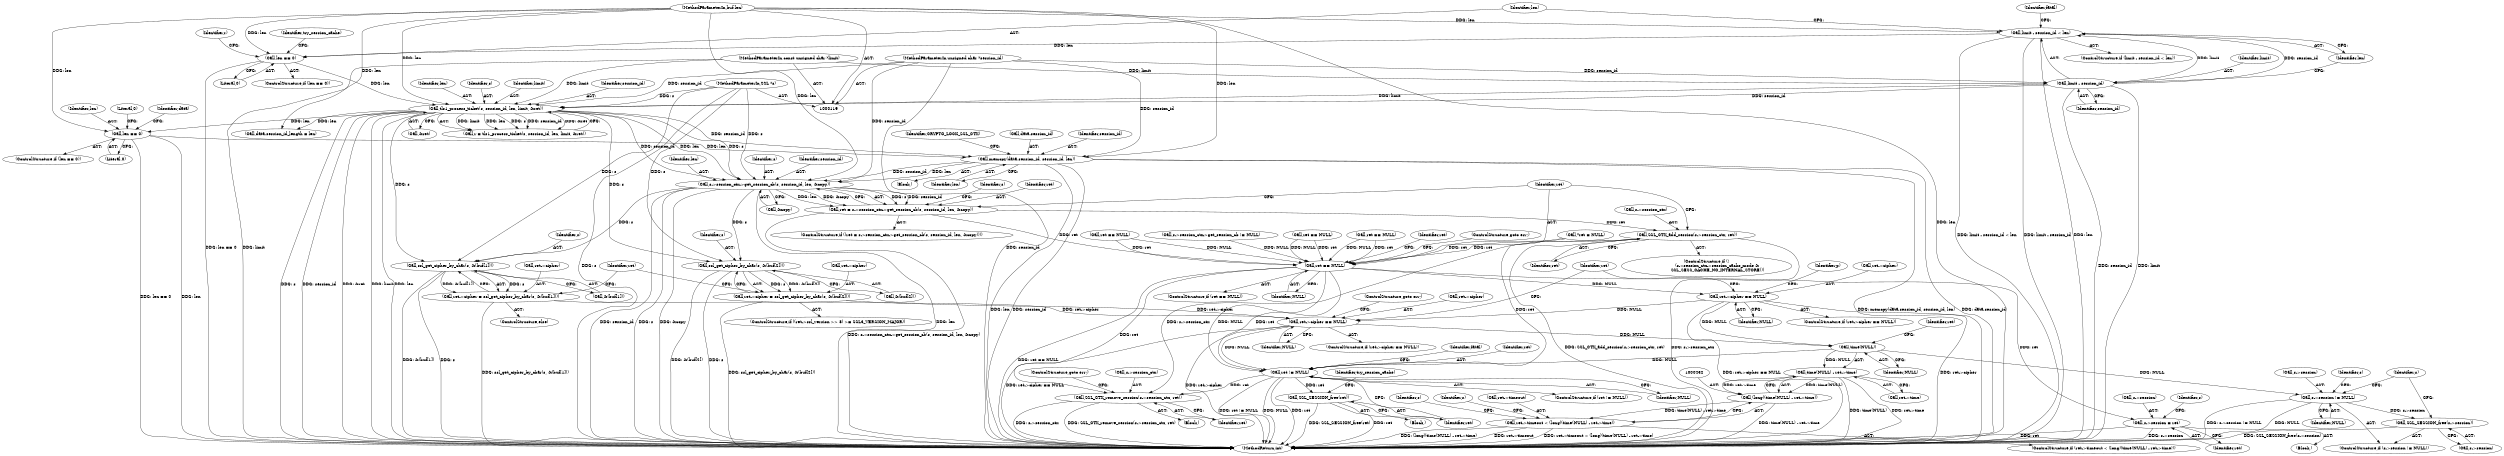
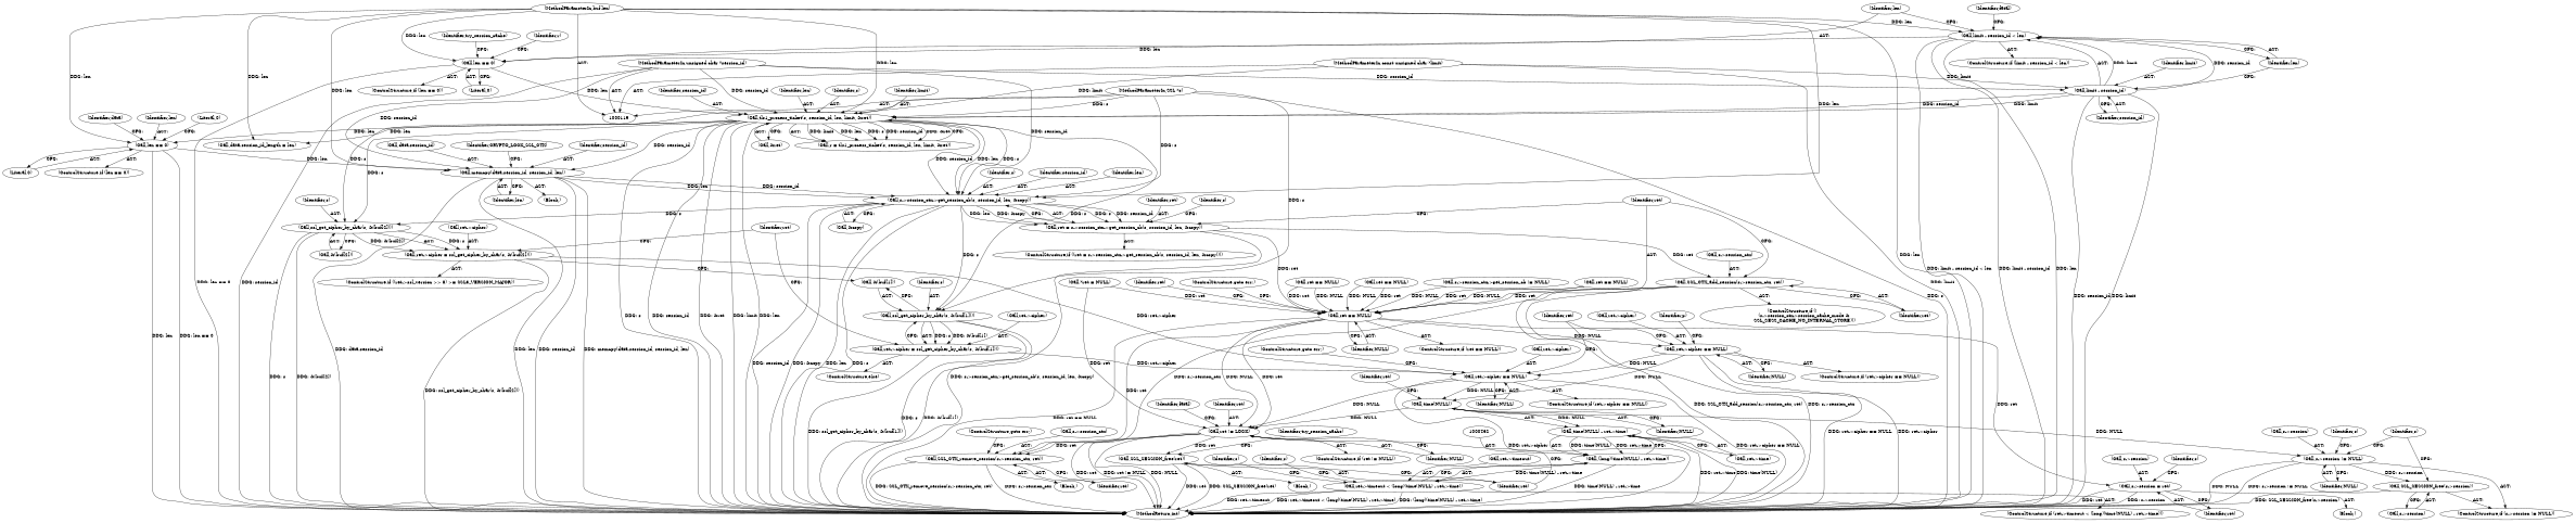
  digraph {
    n1 [label="(Call,memcpy(data.session_id, session_id, len))"]
    n2 [label="(Call,s->session_ctx->get_session_cb(s, session_id, len, &copy))"]
    n3 [label="(Identifier,len)"]
    n4 [label="(MethodReturn,int)"]
    n5 [label="(Block,)"]
    n6 [label="(Call,ssl_get_cipher_by_char(s, &(buf[2])))"]
    n7 [label="(Call,ssl_get_cipher_by_char(s, &(buf[1])))"]
    n8 [label="(Call,ret = s->session_ctx->get_session_cb(s, session_id, len, &copy))"]
    n9 [label="(Call,&copy)"]
    n10 [label="(Call,tls1_process_ticket(s, session_id, len, limit, &ret))"]
    n11 [label="(Call,len == 0)"]
    n12 [label="(Call,&ret)"]
    n13 [label="(Call,data.session_id_length = len)"]
    n14 [label="(Call,r = tls1_process_ticket(s, session_id, len, limit, &ret))"]
    n15 [label="(ControlStructure,if (len == 0))"]
    n16 [label="(Literal,0)"]
    n17 [label="(Call,ret->cipher = ssl_get_cipher_by_char(s, &(buf[2])))"]
    n18 [label="(Call,&(buf[2]))"]
    n19 [label="(Call,ret->cipher = ssl_get_cipher_by_char(s, &(buf[1])))"]
    n20 [label="(Call,&(buf[1]))"]
    n21 [label="(MethodParameterIn,SSL *s)"]
    1000119
    n23 [label="(Call,limit - session_id)"]
    n24 [label="(Call,limit - session_id < len)"]
    n25 [label="(Identifier,session_id)"]
    n26 [label="(Call,len == 0)"]
    n27 [label="(Identifier,len)"]
    n28 [label="(ControlStructure,if (limit - session_id < len))"]
    n29 [label="(MethodParameterIn,const unsigned char *limit)"]
    n30 [label="(MethodParameterIn,unsigned char *session_id)"]
    n31 [label="(ControlStructure,if (len == 0))"]
    n32 [label="(Literal,0)"]
    n33 [label="(MethodParameterIn,buf len)"]
    n34 [label="(Call,SSL_CTX_add_session(s->session_ctx, ret))"]
    n35 [label="(Call,ret == NULL)"]
    n36 [label="(ControlStructure,if ((ret = s->session_ctx->get_session_cb(s, session_id, len, &copy))))"]
    n37 [label="(Call,SSL_CTX_remove_session(s->session_ctx, ret))"]
    n38 [label="(Identifier,ret)"]
    n39 [label="(ControlStructure,if (!\n                (s->session_ctx->session_cache_mode &\n                 SSL_SESS_CACHE_NO_INTERNAL_STORE)))"]
    n40 [label="(Call,ret->cipher == NULL)"]
-   n41 [label="(Call,ret != NULL)"]
+   n41 [label="(Call,ret != LOCK)"]
    n42 [label="(Call,s->session = ret)"]
    n43 [label="(Identifier,NULL)"]
    n44 [label="(ControlStructure,if (ret == NULL))"]
    n45 [label="(Block,)"]
    n46 [label="(Identifier,ret)"]
    n47 [label="(Call,ret->cipher == NULL)"]
    n48 [label="(Call,time(NULL))"]
    n49 [label="(ControlStructure,if (ret->cipher == NULL))"]
    n50 [label="(Identifier,NULL)"]
    n51 [label="(Call,SSL_SESSION_free(ret))"]
    n52 [label="(ControlStructure,if (ret != NULL))"]
    n53 [label="(Identifier,NULL)"]
    n54 [label="(Block,)"]
    n55 [label="(Identifier,ret)"]
    n56 [label="(Identifier,NULL)"]
    n57 [label="(ControlStructure,if (ret->cipher == NULL))"]
    n58 [label="(Call,time(NULL) - ret->time)"]
    n59 [label="(Call,s->session != NULL)"]
    n60 [label="(Identifier,NULL)"]
    n61 [label="(Call,(long)(time(NULL) - ret->time))"]
    n62 [label="(Call,ret->time)"]
    n63 [label="(Call,SSL_SESSION_free(s->session))"]
    n64 [label="(Identifier,NULL)"]
    n65 [label="(ControlStructure,if (s->session != NULL))"]
    n66 [label="(Call,ret->timeout < (long)(time(NULL) - ret->time))"]
    n67 [label="(ControlStructure,if (ret->timeout < (long)(time(NULL) - ret->time)))"]
    n68 [label="(Call,s->session)"]
    n69 [label="(Identifier,ret)"]
    n70 [label="(Block,)"]
    n71 [label="(ControlStructure,if ((ret->ssl_version >> 8) >= SSL3_VERSION_MAJOR))"]
    n72 [label="(ControlStructure,else)"]
    n73 [label="(Identifier,fatal)"]
    n74 [label="(Identifier,s)"]
    n75 [label="(Identifier,ret)"]
    n76 [label="(Call,data.session_id)"]
    n77 [label="(Identifier,len)"]
    n78 [label="(Identifier,s)"]
    n79 [label="(Identifier,s)"]
    n80 [label="(Identifier,p)"]
    n81 [label="(Identifier,limit)"]
    n82 [label="(Identifier,data)"]
    n83 [label="(Call,ret->cipher)"]
    n84 [label="(Call,s->session_ctx)"]
    n85 [label="(Identifier,CRYPTO_LOCK_SSL_CTX)"]
    n86 [label="(Identifier,limit)"]
    n87 [label="(Call,ret == NULL)"]
    n88 [label="(Identifier,session_id)"]
    n89 [label="(Call,ret->cipher)"]
    n90 [label="(Identifier,len)"]
    n91 [label="(Identifier,ret)"]
    n92 [label="(Identifier,ret)"]
    n93 [label="(Identifier,try_session_cache)"]
    n94 [label="(Identifier,s)"]
    n95 [label="(Identifier,s)"]
    n96 [label="(Identifier,session_id)"]
    n97 [label="(Identifier,ret)"]
    n98 [label="(Call,s->session)"]
    n99 [label="(Identifier,ret)"]
    n100 [label="(Identifier,s)"]
    n101 [label="(Call,ret->timeout)"]
    n102 [label="(Identifier,len)"]
    n103 [label="(Call,s->session_ctx->get_session_cb != NULL)"]
    n104 [label="(Identifier,s)"]
    n105 [label="(Call,ret->cipher)"]
    n106 [label="(Identifier,s)"]
    n107 [label="(Call,ret == NULL)"]
    n108 [label="(Identifier,fatal)"]
    n109 [label="(ControlStructure,goto err;)"]
    n110 [label="(Identifier,s)"]
    n111 [label="(Identifier,session_id)"]
    n112 [label="(Identifier,r)"]
    n113 [label="(Call,s->session_ctx)"]
    n114 [label="(Call,*ret = NULL)"]
    n115 [label="(Identifier,ret)"]
    n116 [label="(Literal,0)"]
    n117 [label="(Call,s->session)"]
    n118 [label="(Identifier,try_session_cache)"]
    n119 [label="(Call,ret == NULL)"]
    n120 [label="(ControlStructure,goto err;)"]
    n121 [label="(Identifier,len)"]
    n122 [label="(Identifier,s)"]
    n123 [label="(Call,ret->cipher)"]
    n124 [label="(Identifier,ret)"]
    n125 [label="(ControlStructure,goto err;)"]
    1000432
    n1 -> n2 [label="DDG: session_id"]
    n1 -> n2 [label="DDG: len"]
    n1 -> n3 [label="CFG: "]
    n1 -> n4 [label="DDG: session_id"]
    n1 -> n4 [label="DDG: memcpy(data.session_id, session_id, len)"]
    n1 -> n4 [label="DDG: data.session_id"]
    n1 -> n4 [label="DDG: len"]
    n1 -> n5 [label="AST: "]
    n2 -> n4 [label="DDG: s"]
    n2 -> n4 [label="DDG: session_id"]
    n2 -> n4 [label="DDG: &copy"]
    n2 -> n4 [label="DDG: len"]
    n2 -> n6 [label="DDG: s"]
    n2 -> n7 [label="DDG: s"]
    n2 -> n8 [label="AST: "]
    n2 -> n8 [label="DDG: s"]
    n2 -> n8 [label="DDG: session_id"]
    n2 -> n8 [label="DDG: len"]
    n2 -> n8 [label="DDG: &copy"]
    n2 -> n9 [label="CFG: "]
    n3 -> n1 [label="AST: "]
    n6 -> n4 [label="DDG: &(buf[2])"]
    n6 -> n4 [label="DDG: s"]
    n6 -> n17 [label="AST: "]
    n6 -> n17 [label="DDG: s"]
    n6 -> n17 [label="DDG: &(buf[2])"]
    n6 -> n18 [label="CFG: "]
    n7 -> n4 [label="DDG: s"]
    n7 -> n4 [label="DDG: &(buf[1])"]
    n7 -> n19 [label="AST: "]
    n7 -> n19 [label="DDG: s"]
    n7 -> n19 [label="DDG: &(buf[1])"]
    n7 -> n20 [label="CFG: "]
    n8 -> n2 [label="CFG: "]
    n8 -> n4 [label="DDG: s->session_ctx->get_session_cb(s, session_id, len, &copy)"]
    n8 -> n34 [label="DDG: ret"]
    n8 -> n35 [label="DDG: ret"]
    n8 -> n36 [label="AST: "]
    n9 -> n2 [label="AST: "]
    n10 -> n1 [label="DDG: session_id"]
    n10 -> n2 [label="DDG: s"]
    n10 -> n2 [label="DDG: session_id"]
    n10 -> n2 [label="DDG: len"]
    n10 -> n4 [label="DDG: s"]
    n10 -> n4 [label="DDG: session_id"]
    n10 -> n4 [label="DDG: &ret"]
    n10 -> n4 [label="DDG: limit"]
    n10 -> n4 [label="DDG: len"]
    n10 -> n6 [label="DDG: s"]
    n10 -> n7 [label="DDG: s"]
    n10 -> n11 [label="DDG: len"]
    n10 -> n12 [label="CFG: "]
    n10 -> n13 [label="DDG: len"]
    n10 -> n14 [label="AST: "]
    n10 -> n14 [label="DDG: limit"]
    n10 -> n14 [label="DDG: len"]
    n10 -> n14 [label="DDG: s"]
    n10 -> n14 [label="DDG: session_id"]
    n10 -> n14 [label="DDG: &ret"]
    n11 -> n1 [label="DDG: len"]
    n11 -> n4 [label="DDG: len == 0"]
    n11 -> n4 [label="DDG: len"]
    n11 -> n15 [label="AST: "]
    n11 -> n16 [label="CFG: "]
    n12 -> n10 [label="AST: "]
    n14 -> n10 [label="CFG: "]
    n16 -> n11 [label="AST: "]
    n17 -> n4 [label="DDG: ssl_get_cipher_by_char(s, &(buf[2]))"]
-   n17 -> n6 [label="CFG: "]
+   n17 -> n20 [label="CFG: "]
    n17 -> n47 [label="DDG: ret->cipher"]
    n17 -> n71 [label="AST: "]
    n18 -> n6 [label="AST: "]
    n19 -> n4 [label="DDG: ssl_get_cipher_by_char(s, &(buf[1]))"]
    n19 -> n7 [label="CFG: "]
    n19 -> n47 [label="DDG: ret->cipher"]
    n19 -> n72 [label="AST: "]
    n20 -> n7 [label="AST: "]
    n21 -> n2 [label="DDG: s"]
    n21 -> n4 [label="DDG: s"]
    n21 -> n6 [label="DDG: s"]
    n21 -> n7 [label="DDG: s"]
    n21 -> n10 [label="DDG: s"]
    n21 -> 1000119 [label="AST: "]
    n23 -> n4 [label="DDG: session_id"]
    n23 -> n4 [label="DDG: limit"]
    n23 -> n10 [label="DDG: session_id"]
    n23 -> n10 [label="DDG: limit"]
    n23 -> n24 [label="AST: "]
    n23 -> n24 [label="DDG: limit"]
    n23 -> n24 [label="DDG: session_id"]
    n23 -> n25 [label="CFG: "]
    n24 -> n4 [label="DDG: limit - session_id < len"]
    n24 -> n4 [label="DDG: limit - session_id"]
    n24 -> n4 [label="DDG: len"]
    n24 -> n26 [label="DDG: len"]
    n24 -> n27 [label="CFG: "]
    n24 -> n28 [label="AST: "]
    n25 -> n23 [label="AST: "]
    n26 -> n4 [label="DDG: len == 0"]
    n26 -> n10 [label="DDG: len"]
    n26 -> n31 [label="AST: "]
    n26 -> n32 [label="CFG: "]
    n27 -> n23 [label="CFG: "]
    n27 -> n24 [label="AST: "]
    n29 -> n4 [label="DDG: limit"]
    n29 -> n10 [label="DDG: limit"]
    n29 -> 1000119 [label="AST: "]
    n29 -> n23 [label="DDG: limit"]
    n30 -> n1 [label="DDG: session_id"]
    n30 -> n2 [label="DDG: session_id"]
    n30 -> n4 [label="DDG: session_id"]
    n30 -> n10 [label="DDG: session_id"]
    n30 -> 1000119 [label="AST: "]
    n30 -> n23 [label="DDG: session_id"]
    n32 -> n26 [label="AST: "]
    n33 -> n1 [label="DDG: len"]
    n33 -> n2 [label="DDG: len"]
    n33 -> n4 [label="DDG: len"]
    n33 -> n10 [label="DDG: len"]
    n33 -> n11 [label="DDG: len"]
    n33 -> n13 [label="DDG: len"]
    n33 -> 1000119 [label="AST: "]
    n33 -> n24 [label="DDG: len"]
    n33 -> n26 [label="DDG: len"]
    n34 -> n4 [label="DDG: SSL_CTX_add_session(s->session_ctx, ret)"]
    n34 -> n4 [label="DDG: s->session_ctx"]
    n34 -> n35 [label="DDG: ret"]
    n34 -> n37 [label="DDG: s->session_ctx"]
    n34 -> n38 [label="CFG: "]
    n34 -> n39 [label="AST: "]
    n35 -> n4 [label="DDG: ret == NULL"]
    n35 -> n37 [label="DDG: ret"]
    n35 -> n40 [label="DDG: NULL"]
    n35 -> n41 [label="DDG: ret"]
    n35 -> n41 [label="DDG: NULL"]
    n35 -> n42 [label="DDG: ret"]
    n35 -> n43 [label="CFG: "]
    n35 -> n44 [label="AST: "]
    n37 -> n4 [label="DDG: s->session_ctx"]
    n37 -> n4 [label="DDG: SSL_CTX_remove_session(s->session_ctx, ret)"]
    n37 -> n45 [label="AST: "]
    n37 -> n46 [label="CFG: "]
    n38 -> n34 [label="AST: "]
    n40 -> n4 [label="DDG: ret->cipher == NULL"]
    n40 -> n4 [label="DDG: ret->cipher"]
    n40 -> n47 [label="DDG: NULL"]
    n40 -> n48 [label="DDG: NULL"]
    n40 -> n49 [label="AST: "]
    n40 -> n50 [label="CFG: "]
    n41 -> n4 [label="DDG: ret"]
    n41 -> n4 [label="DDG: ret != NULL"]
    n41 -> n4 [label="DDG: NULL"]
    n41 -> n37 [label="DDG: ret"]
    n41 -> n51 [label="DDG: ret"]
    n41 -> n52 [label="AST: "]
    n41 -> n53 [label="CFG: "]
    n42 -> n4 [label="DDG: s->session"]
    n42 -> n4 [label="DDG: ret"]
    n42 -> n54 [label="AST: "]
    n42 -> n55 [label="CFG: "]
    n43 -> n35 [label="AST: "]
    n46 -> n37 [label="AST: "]
    n47 -> n4 [label="DDG: ret->cipher == NULL"]
    n47 -> n4 [label="DDG: ret->cipher"]
    n47 -> n41 [label="DDG: NULL"]
    n47 -> n48 [label="DDG: NULL"]
    n47 -> n56 [label="CFG: "]
    n47 -> n57 [label="AST: "]
    n48 -> n41 [label="DDG: NULL"]
    n48 -> n58 [label="AST: "]
    n48 -> n58 [label="DDG: NULL"]
    n48 -> n59 [label="DDG: NULL"]
    n48 -> n60 [label="CFG: "]
    n50 -> n40 [label="AST: "]
    n51 -> n4 [label="DDG: ret"]
    n51 -> n4 [label="DDG: SSL_SESSION_free(ret)"]
    n51 -> n69 [label="CFG: "]
    n51 -> n70 [label="AST: "]
    n53 -> n41 [label="AST: "]
    n55 -> n42 [label="AST: "]
    n56 -> n47 [label="AST: "]
    n58 -> n4 [label="DDG: ret->time"]
    n58 -> n4 [label="DDG: time(NULL)"]
    n58 -> n61 [label="AST: "]
    n58 -> n61 [label="DDG: time(NULL)"]
    n58 -> n61 [label="DDG: ret->time"]
    n58 -> n62 [label="CFG: "]
    n59 -> n4 [label="DDG: NULL"]
    n59 -> n4 [label="DDG: s->session != NULL"]
    n59 -> n63 [label="DDG: s->session"]
    n59 -> n64 [label="CFG: "]
    n59 -> n65 [label="AST: "]
    n60 -> n48 [label="AST: "]
    n61 -> n4 [label="DDG: time(NULL) - ret->time"]
    n61 -> n58 [label="CFG: "]
    n61 -> n66 [label="AST: "]
    n61 -> n66 [label="DDG: time(NULL) - ret->time"]
    n62 -> n58 [label="AST: "]
    n63 -> n4 [label="DDG: SSL_SESSION_free(s->session)"]
    n63 -> n65 [label="AST: "]
    n63 -> n68 [label="CFG: "]
    n64 -> n59 [label="AST: "]
    n66 -> n4 [label="DDG: ret->timeout"]
    n66 -> n4 [label="DDG: ret->timeout < (long)(time(NULL) - ret->time)"]
    n66 -> n4 [label="DDG: (long)(time(NULL) - ret->time)"]
    n66 -> n61 [label="CFG: "]
    n66 -> n67 [label="AST: "]
    n68 -> n63 [label="AST: "]
    n69 -> n41 [label="CFG: "]
    n69 -> n51 [label="AST: "]
    n73 -> n41 [label="CFG: "]
    n74 -> n6 [label="AST: "]
    n75 -> n48 [label="CFG: "]
    n76 -> n1 [label="AST: "]
    n77 -> n24 [label="CFG: "]
    n77 -> n26 [label="AST: "]
    n78 -> n8 [label="CFG: "]
    n79 -> n59 [label="CFG: "]
    n79 -> n63 [label="CFG: "]
    n80 -> n40 [label="CFG: "]
    n81 -> n10 [label="AST: "]
    n82 -> n11 [label="CFG: "]
    n83 -> n19 [label="AST: "]
    n84 -> n34 [label="AST: "]
    n85 -> n1 [label="CFG: "]
    n86 -> n23 [label="AST: "]
    n87 -> n35 [label="DDG: ret"]
    n87 -> n35 [label="DDG: NULL"]
    n88 -> n1 [label="AST: "]
    n89 -> n40 [label="AST: "]
    n90 -> n11 [label="AST: "]
    n91 -> n8 [label="CFG: "]
    n91 -> n34 [label="CFG: "]
    n91 -> n35 [label="AST: "]
    n92 -> n17 [label="CFG: "]
    n92 -> n19 [label="CFG: "]
    n93 -> n51 [label="CFG: "]
    n94 -> n2 [label="AST: "]
    n95 -> n7 [label="AST: "]
    n96 -> n10 [label="AST: "]
    n97 -> n41 [label="AST: "]
    n98 -> n42 [label="AST: "]
    n99 -> n40 [label="CFG: "]
    n99 -> n47 [label="CFG: "]
    n100 -> n42 [label="CFG: "]
    n101 -> n66 [label="AST: "]
    n102 -> n10 [label="AST: "]
    n103 -> n35 [label="DDG: NULL"]
    n104 -> n10 [label="AST: "]
    n105 -> n17 [label="AST: "]
    n106 -> n59 [label="CFG: "]
    n107 -> n35 [label="DDG: ret"]
    n107 -> n35 [label="DDG: NULL"]
    n108 -> n24 [label="CFG: "]
    n109 -> n37 [label="CFG: "]
    n110 -> n66 [label="CFG: "]
    n111 -> n2 [label="AST: "]
    n112 -> n26 [label="CFG: "]
    n113 -> n37 [label="AST: "]
    n114 -> n35 [label="DDG: ret"]
    n114 -> n41 [label="DDG: ret"]
    n115 -> n8 [label="AST: "]
    n116 -> n11 [label="CFG: "]
    n117 -> n59 [label="AST: "]
    n118 -> n26 [label="CFG: "]
    n119 -> n35 [label="DDG: ret"]
    n119 -> n35 [label="DDG: NULL"]
    n120 -> n47 [label="CFG: "]
    n121 -> n2 [label="AST: "]
    n122 -> n66 [label="CFG: "]
    n123 -> n47 [label="AST: "]
    n124 -> n35 [label="CFG: "]
    n125 -> n35 [label="CFG: "]
    1000432 -> n61 [label="AST: "]
  }
